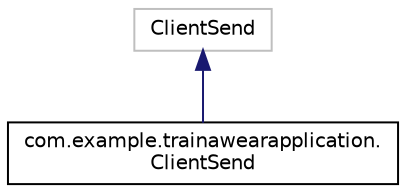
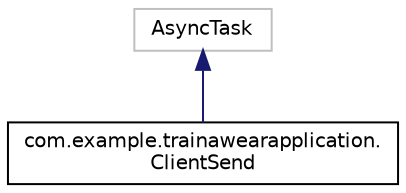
  digraph {
    rankdir=TB
    node [fillcolor=white fontname=Helvetica fontsize=10 shape=record style=filled]
-   n1 [color=grey75 height=0.2 label=ClientSend width=0.4]
+   n1 [color=grey75 height=0.2 label=AsyncTask width=0.4]
    n2 [color=black height=0.2 label="com.example.trainawearapplication.\lClientSend" width=0.4]
    n1 -> n2 [color=midnightblue dir=back fontname=Helvetica fontsize=10 labelfontname=Helvetica labelfontsize=10 style=solid]
  }
